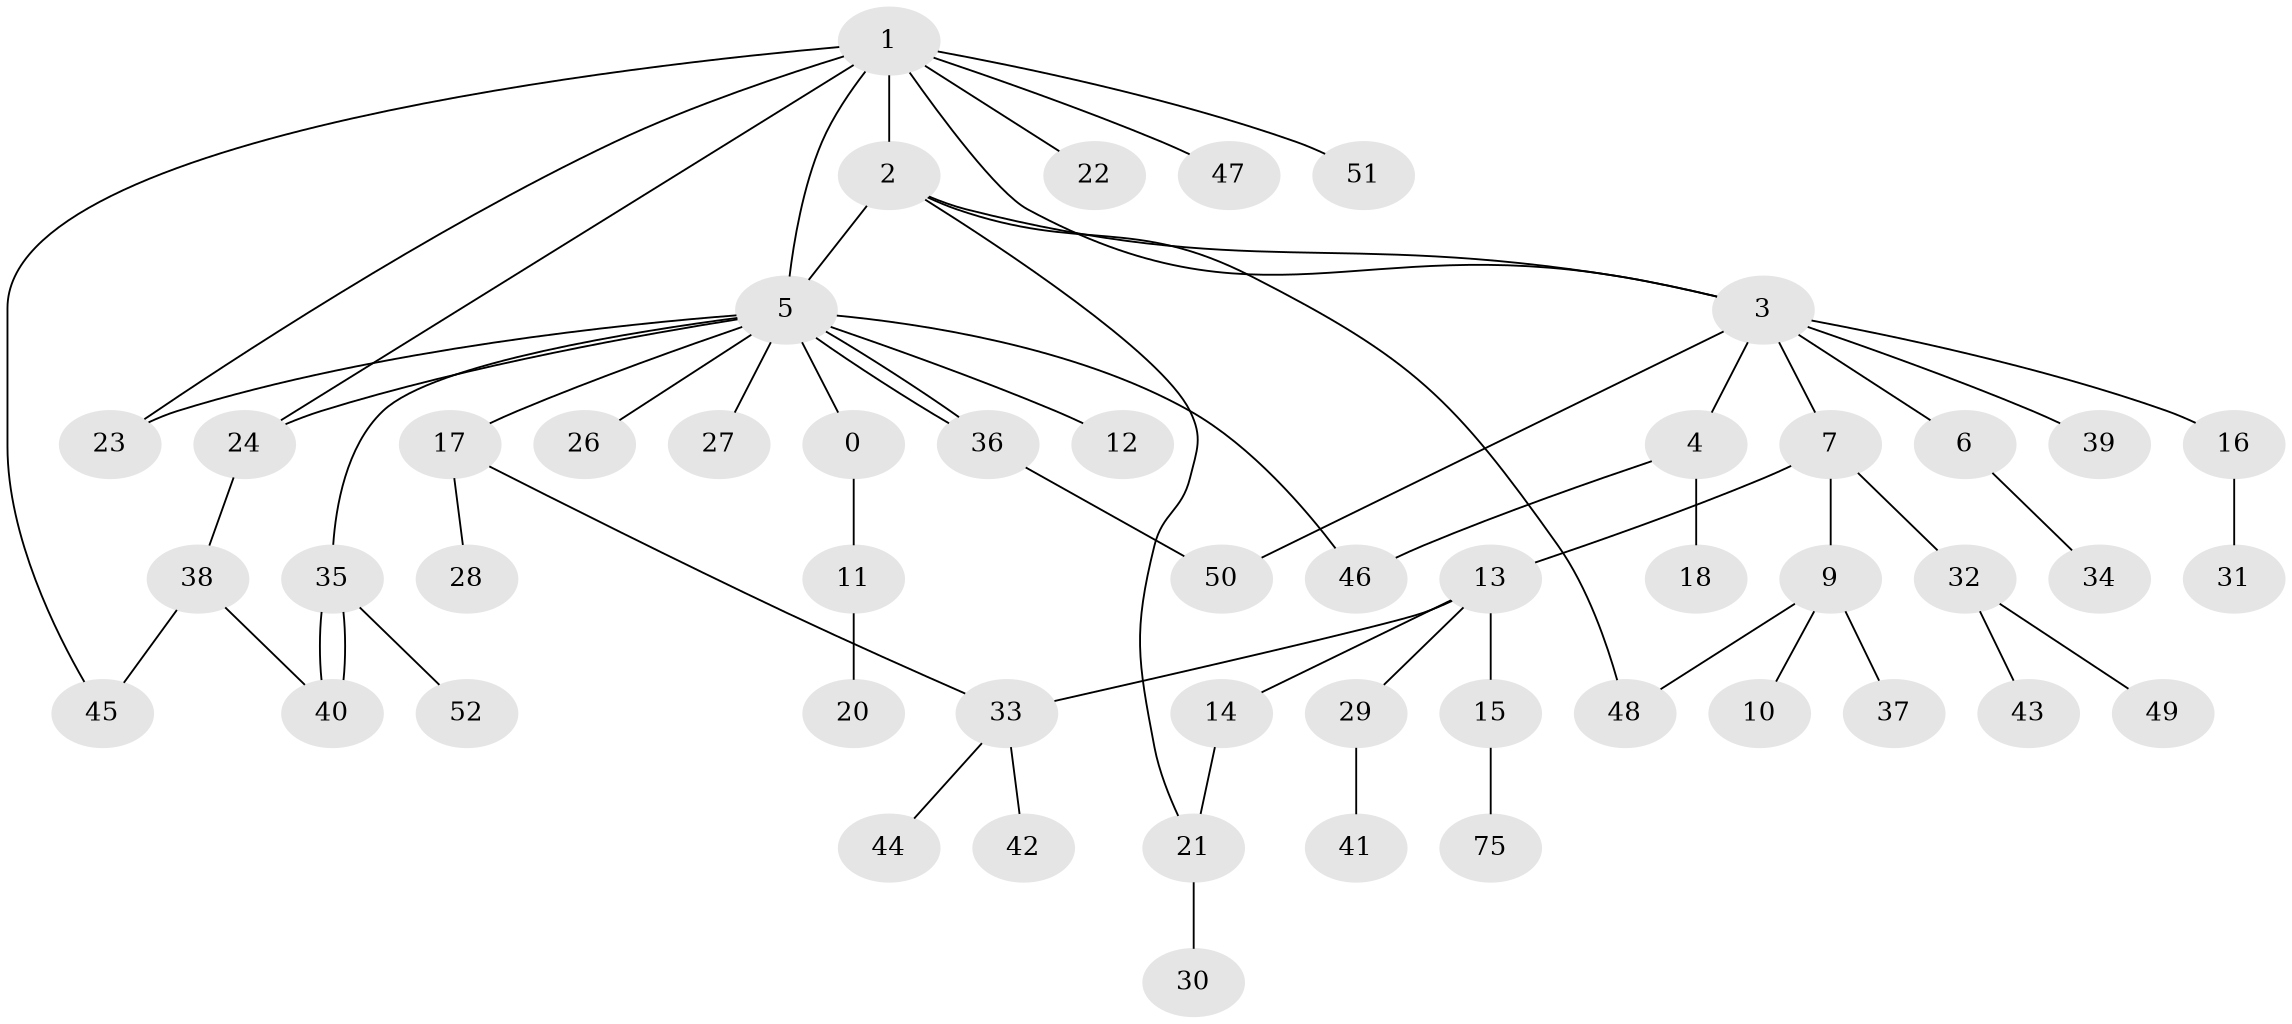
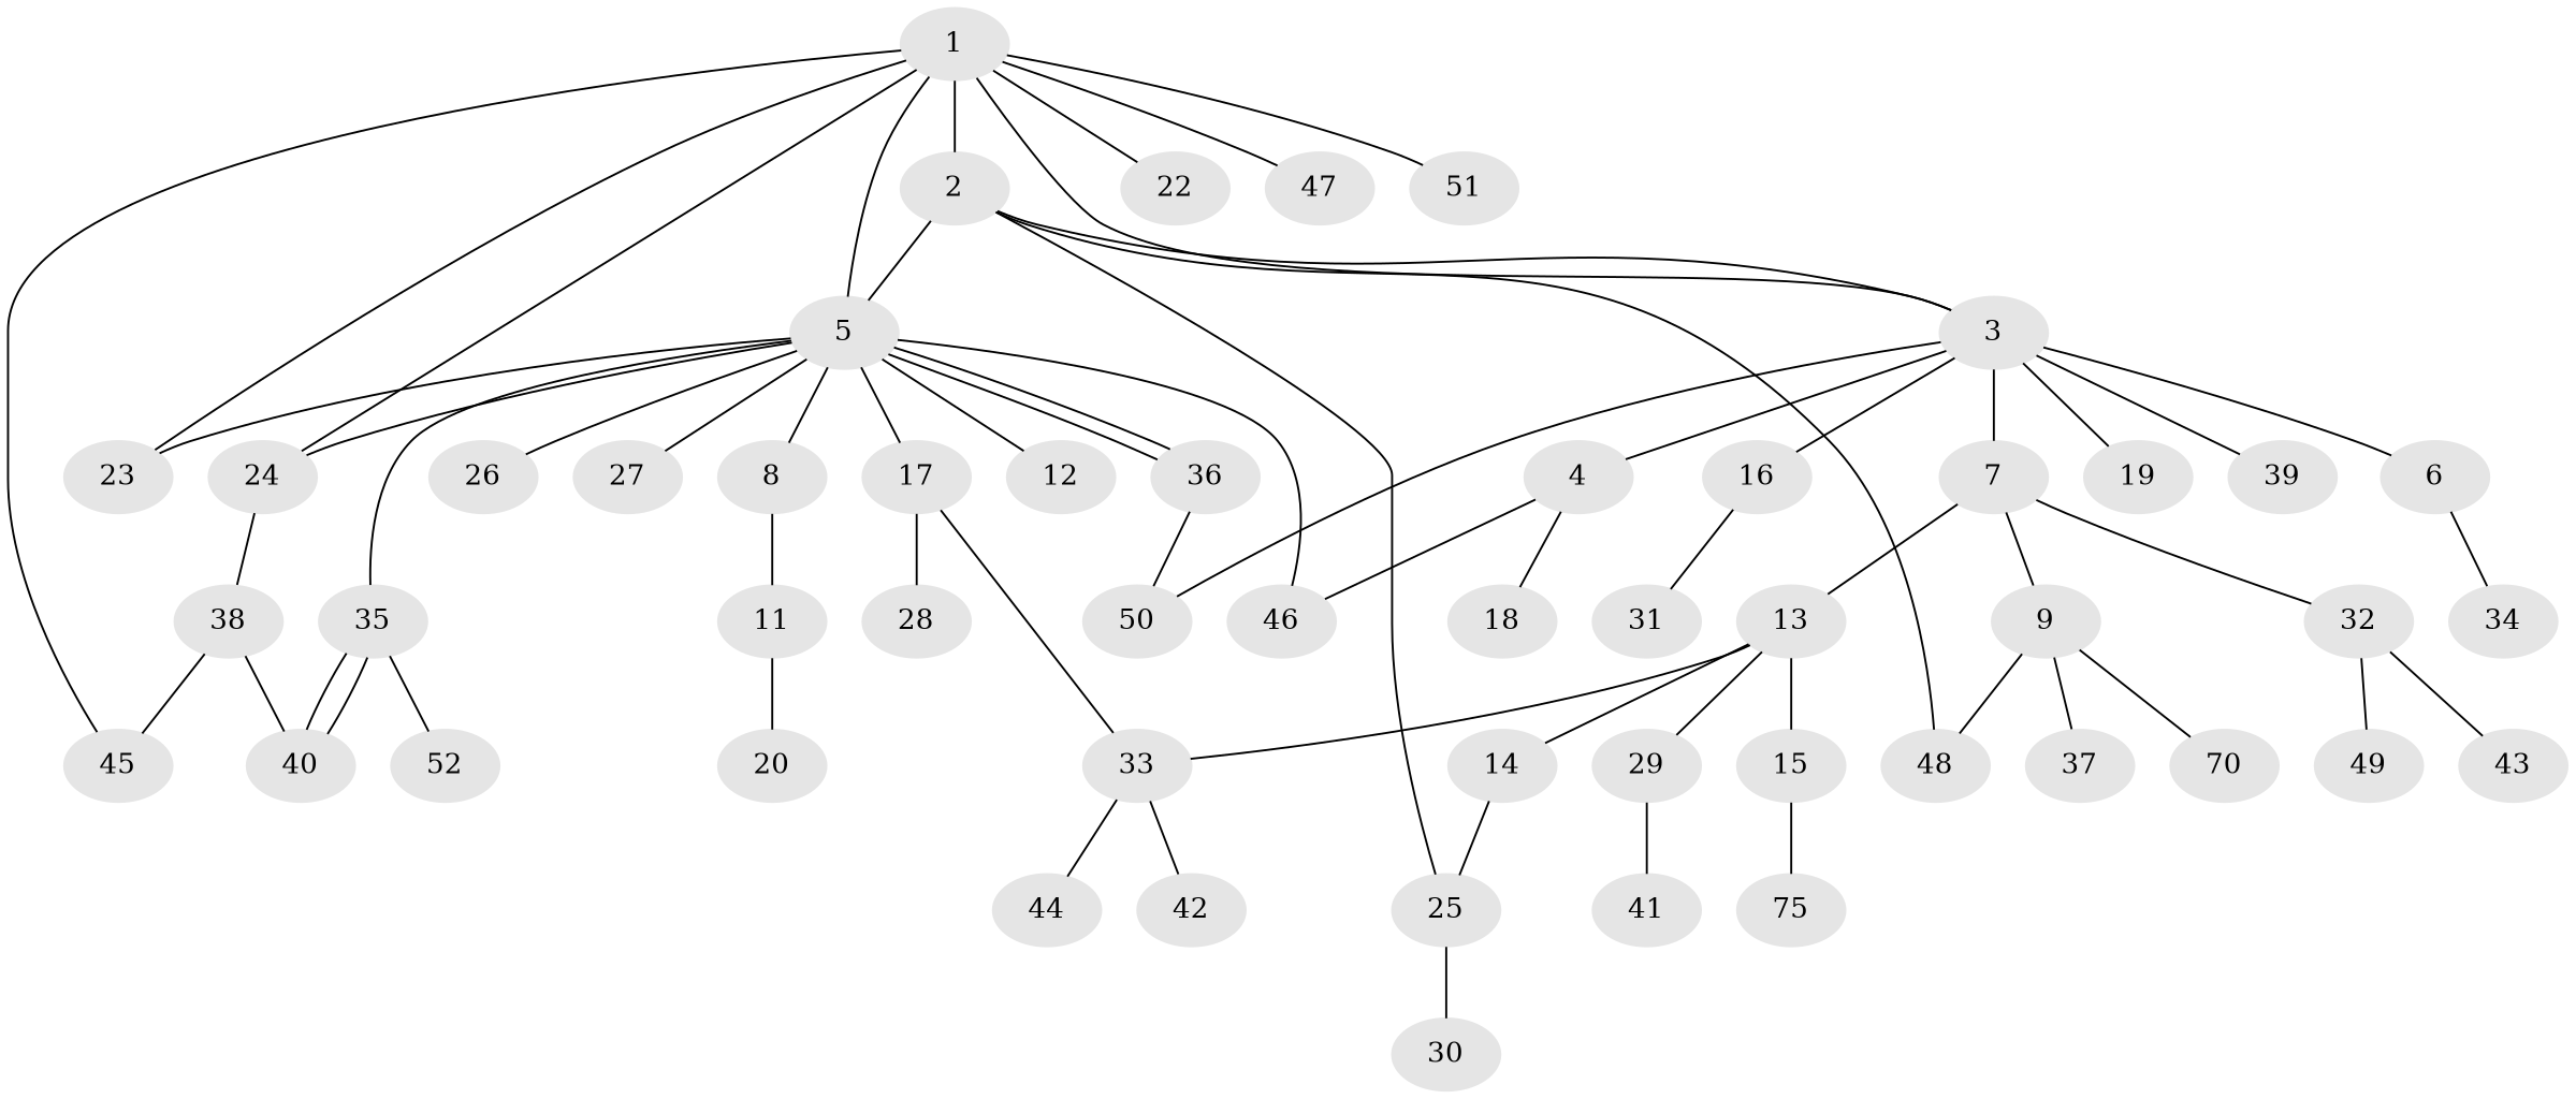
  graph {
    node [color=gray90 style=filled]
    1
    2
    3
    5
    22
    23
    24
    45
    47
    51
-   21
+   21 [label=25]
    48
    4
    6
    7
    16
+   19
    39
    50
-   8 [label=0]
+   8
    12
    17
    26
    27
    35
    36
    46
    38
    30
    18
    34
    9
    13
    32
    31
    11
    33
    28
    40
    52
-   10
+   10 [label=70]
    37
    14
    15
    29
    43
    49
    20
    n49 [label=75]
    41
    42
    44
    1 -- 2
    1 -- 3
    1 -- 5
    1 -- 22
    1 -- 23
    1 -- 24
    1 -- 45
    1 -- 47
    1 -- 51
    2 -- 3
    2 -- 5
    2 -- 21
    2 -- 48
    3 -- 4
    3 -- 6
    3 -- 7
    3 -- 16
+   3 -- 19
    3 -- 39
    3 -- 50
    5 -- 23
    5 -- 24
    5 -- 8
    5 -- 12
    5 -- 17
    5 -- 26
    5 -- 27
    5 -- 35
    5 -- 36
    5 -- 36
    5 -- 46
    24 -- 38
    21 -- 30
    4 -- 46
    4 -- 18
    6 -- 34
    7 -- 9
    7 -- 13
    7 -- 32
    16 -- 31
    8 -- 11
    17 -- 33
    17 -- 28
    35 -- 40
    35 -- 40
    35 -- 52
    36 -- 50
    38 -- 45
    38 -- 40
    9 -- 48
    9 -- 10
    9 -- 37
    13 -- 33
    13 -- 14
    13 -- 15
    13 -- 29
    32 -- 43
    32 -- 49
    11 -- 20
    33 -- 42
    33 -- 44
    14 -- 21
    15 -- n49
    29 -- 41
  }
